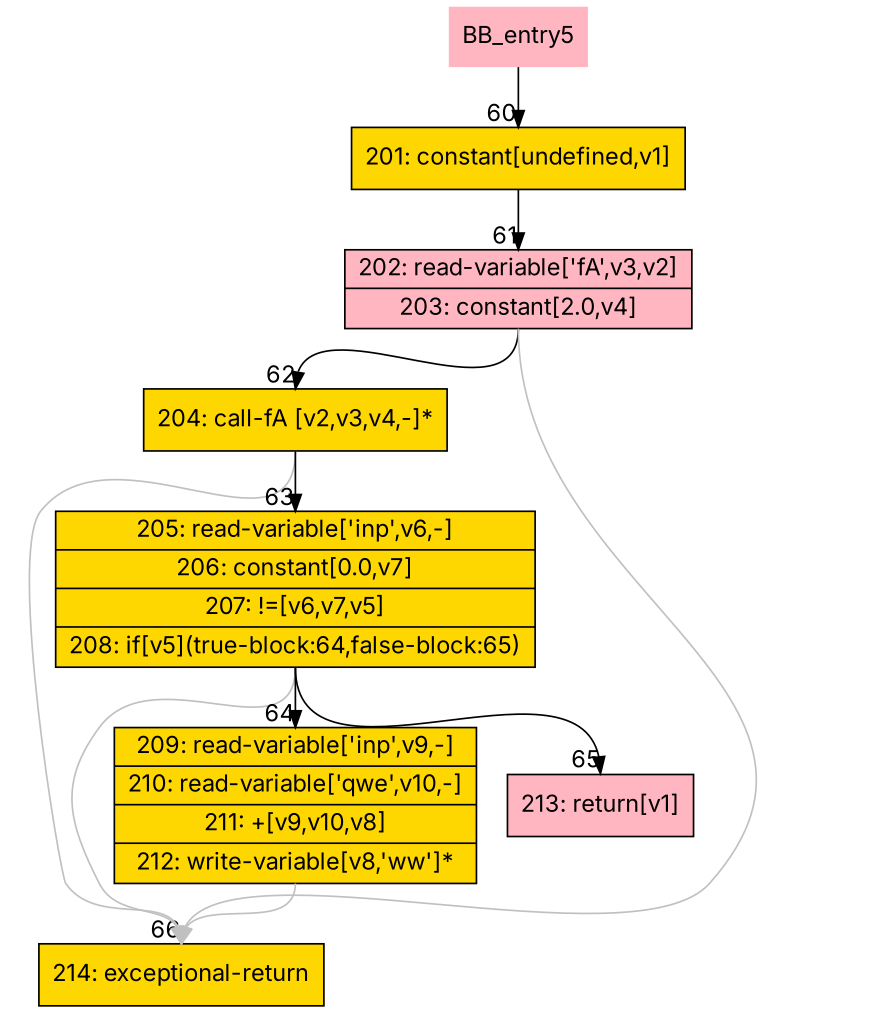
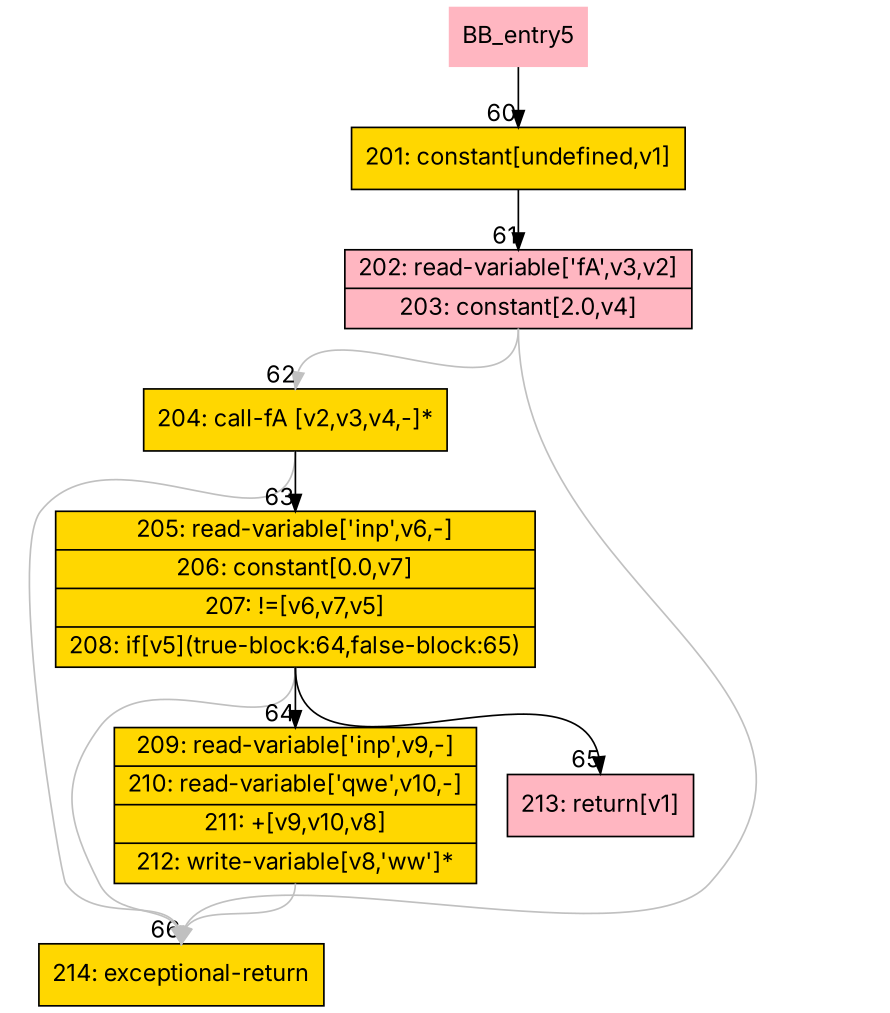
  digraph {
    fontname=Inter
    rankdir=TD
    node [fillcolor=gold fontname=Inter shape=record style=filled]
    edge [fontname=Inter headport=n tailport=s]
    BB_entry5 [fillcolor=lightpink shape=none]
    n2 [label="{201: constant[undefined,v1]}"]
    n3 [fillcolor=lightpink label="{202: read-variable['fA',v3,v2]|203: constant[2.0,v4]}"]
    n4 [label="{204: call-fA [v2,v3,v4,-]*}"]
    n5 [label="{214: exceptional-return}"]
    n6 [label="{205: read-variable['inp',v6,-]|206: constant[0.0,v7]|207: !=[v6,v7,v5]|208: if[v5](true-block:64,false-block:65)}"]
    n7 [label="{209: read-variable['inp',v9,-]|210: read-variable['qwe',v10,-]|211: +[v9,v10,v8]|212: write-variable[v8,'ww']*}"]
    n8 [fillcolor=lightpink label="{213: return[v1]}"]
    BB_entry5 -> n2 [headlabel="    60"]
    n2 -> n3 [headlabel="      61"]
-   n3 -> n4 [headlabel="      62"]
+   n3 -> n4 [headlabel="      62" color=gray]
    n3 -> n5 [color=gray headlabel="      66"]
    n4 -> n5 [color=gray]
    n4 -> n6 [headlabel="      63"]
    n6 -> n5 [color=gray]
    n6 -> n7 [headlabel="      64"]
    n6 -> n8 [headlabel="      65"]
    n7 -> n5 [color=gray]
  }
